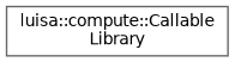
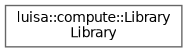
  digraph {
    rankdir=LR
-   n1 [color=grey40 fillcolor=white fontname=Helvetica fontsize=10 height=0.2 label="luisa::compute::Callable\lLibrary" shape=box style=filled width=0.4]
+   n1 [color=grey40 fillcolor=white fontname=Helvetica fontsize=10 height=0.2 label="luisa::compute::Library\lLibrary" shape=box style=filled width=0.4]
  }
